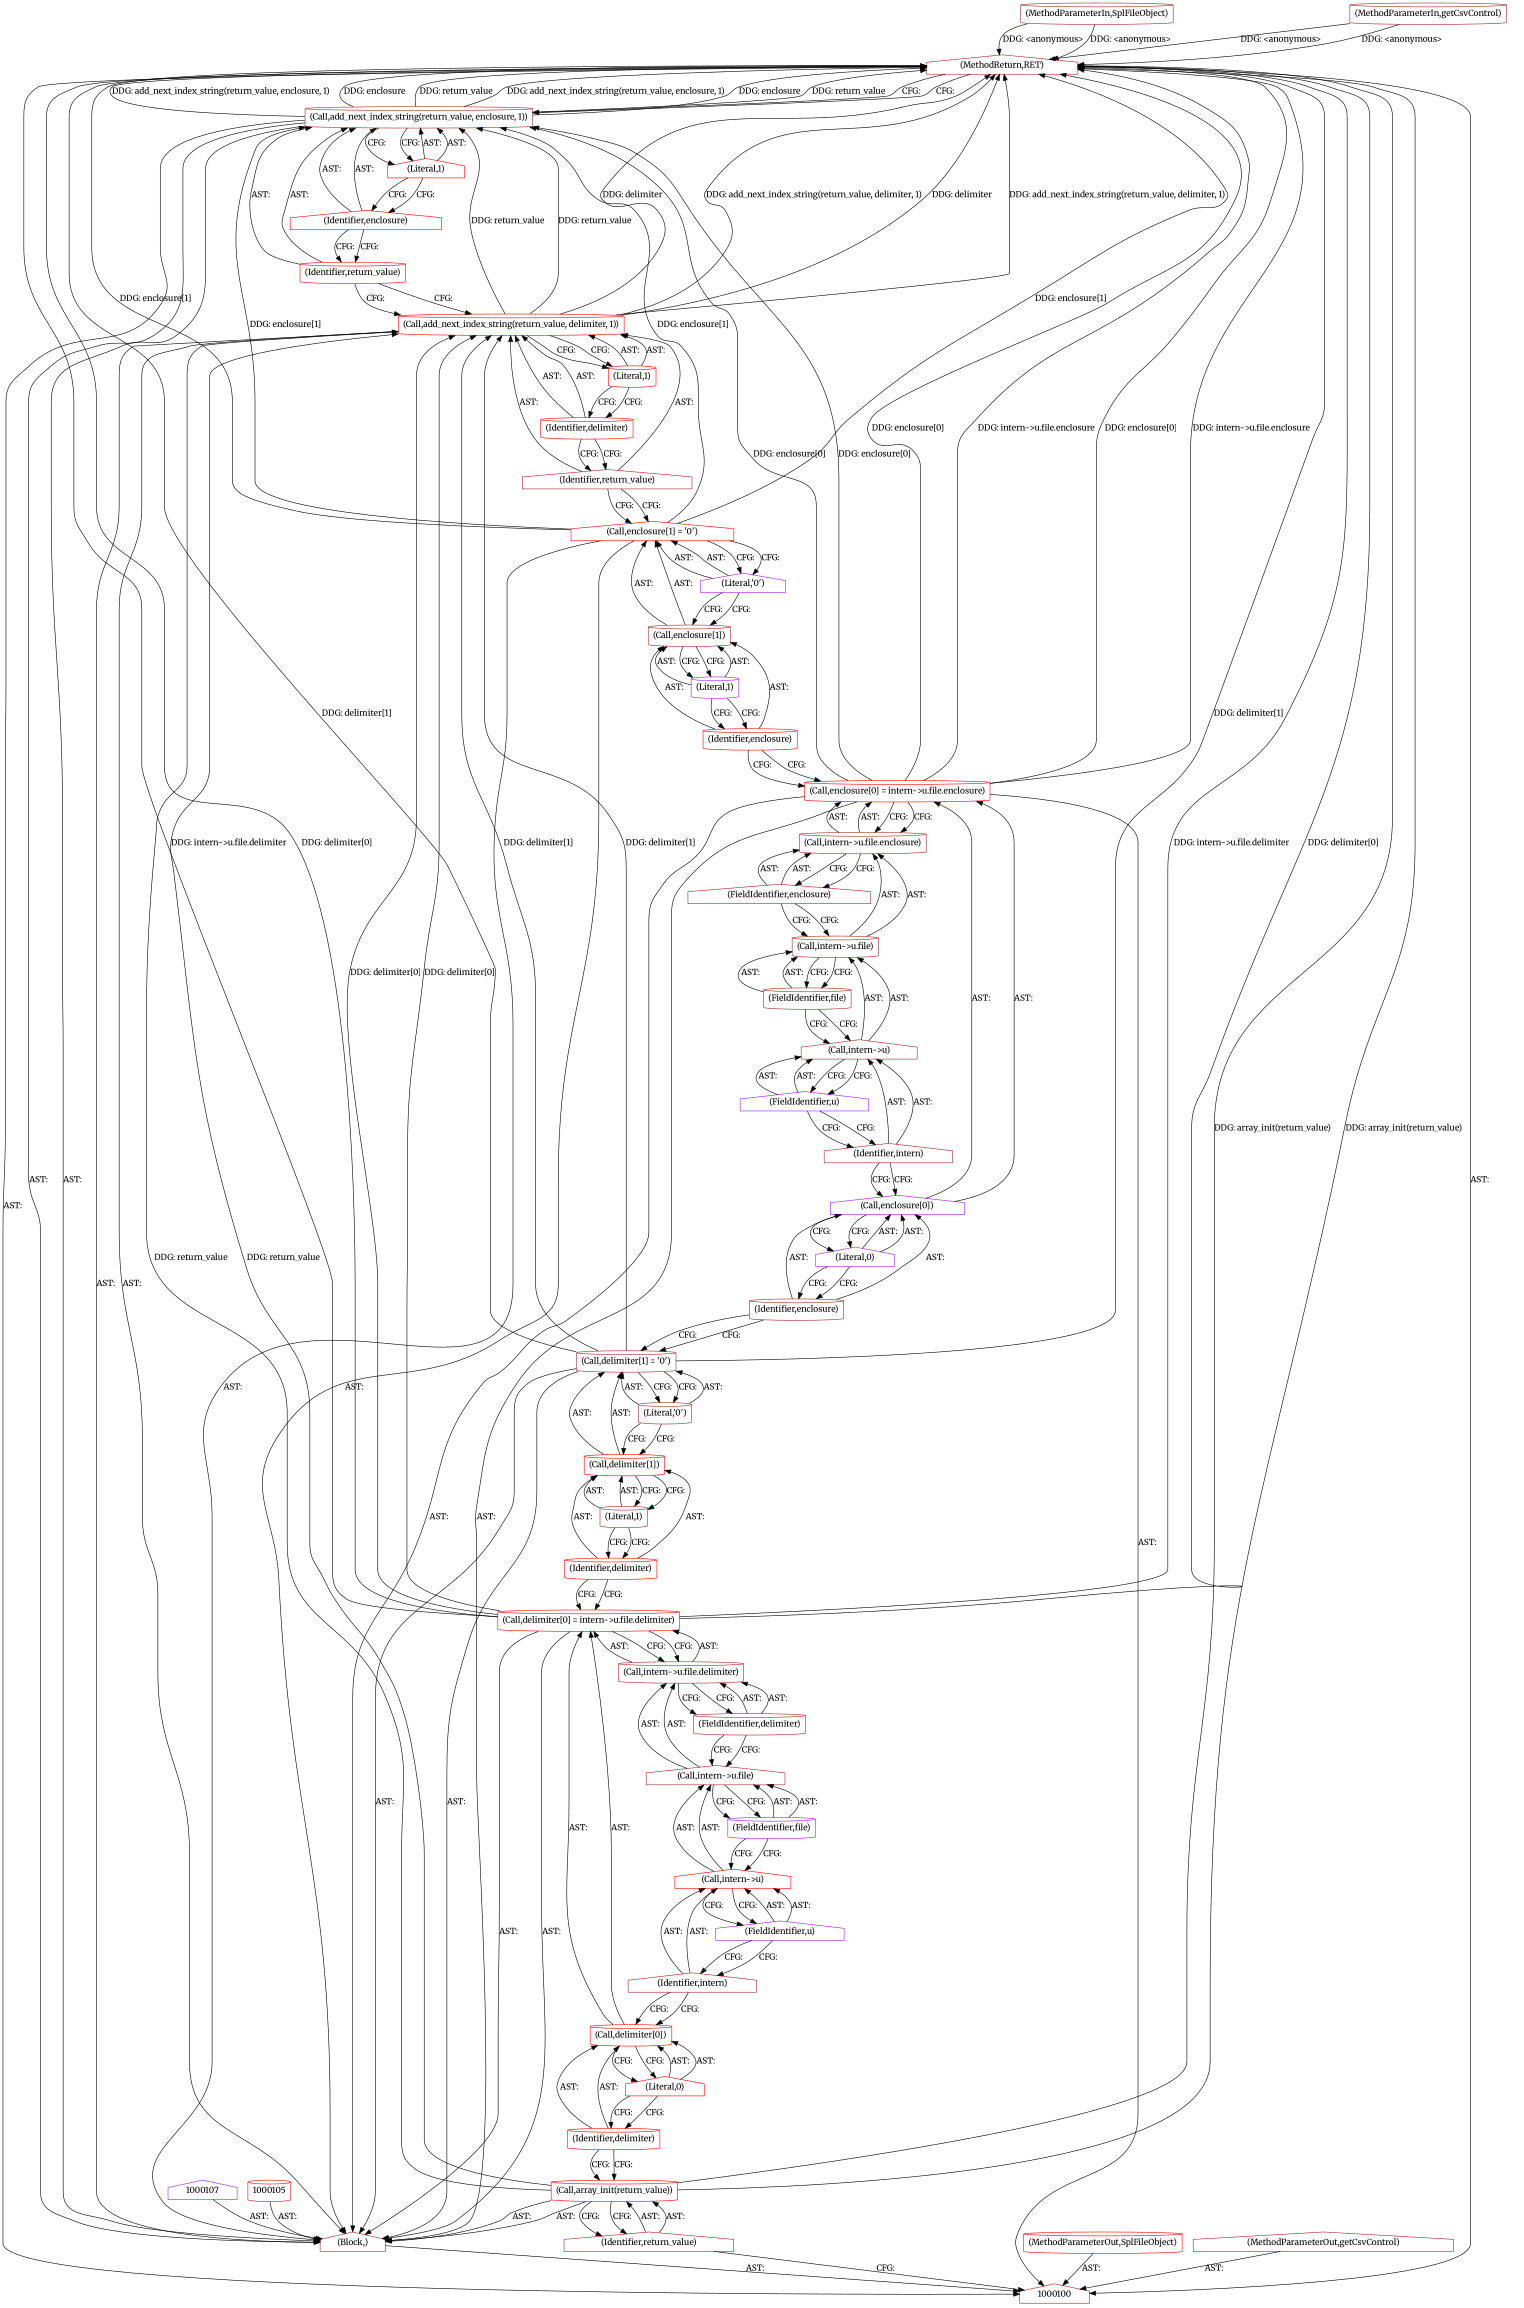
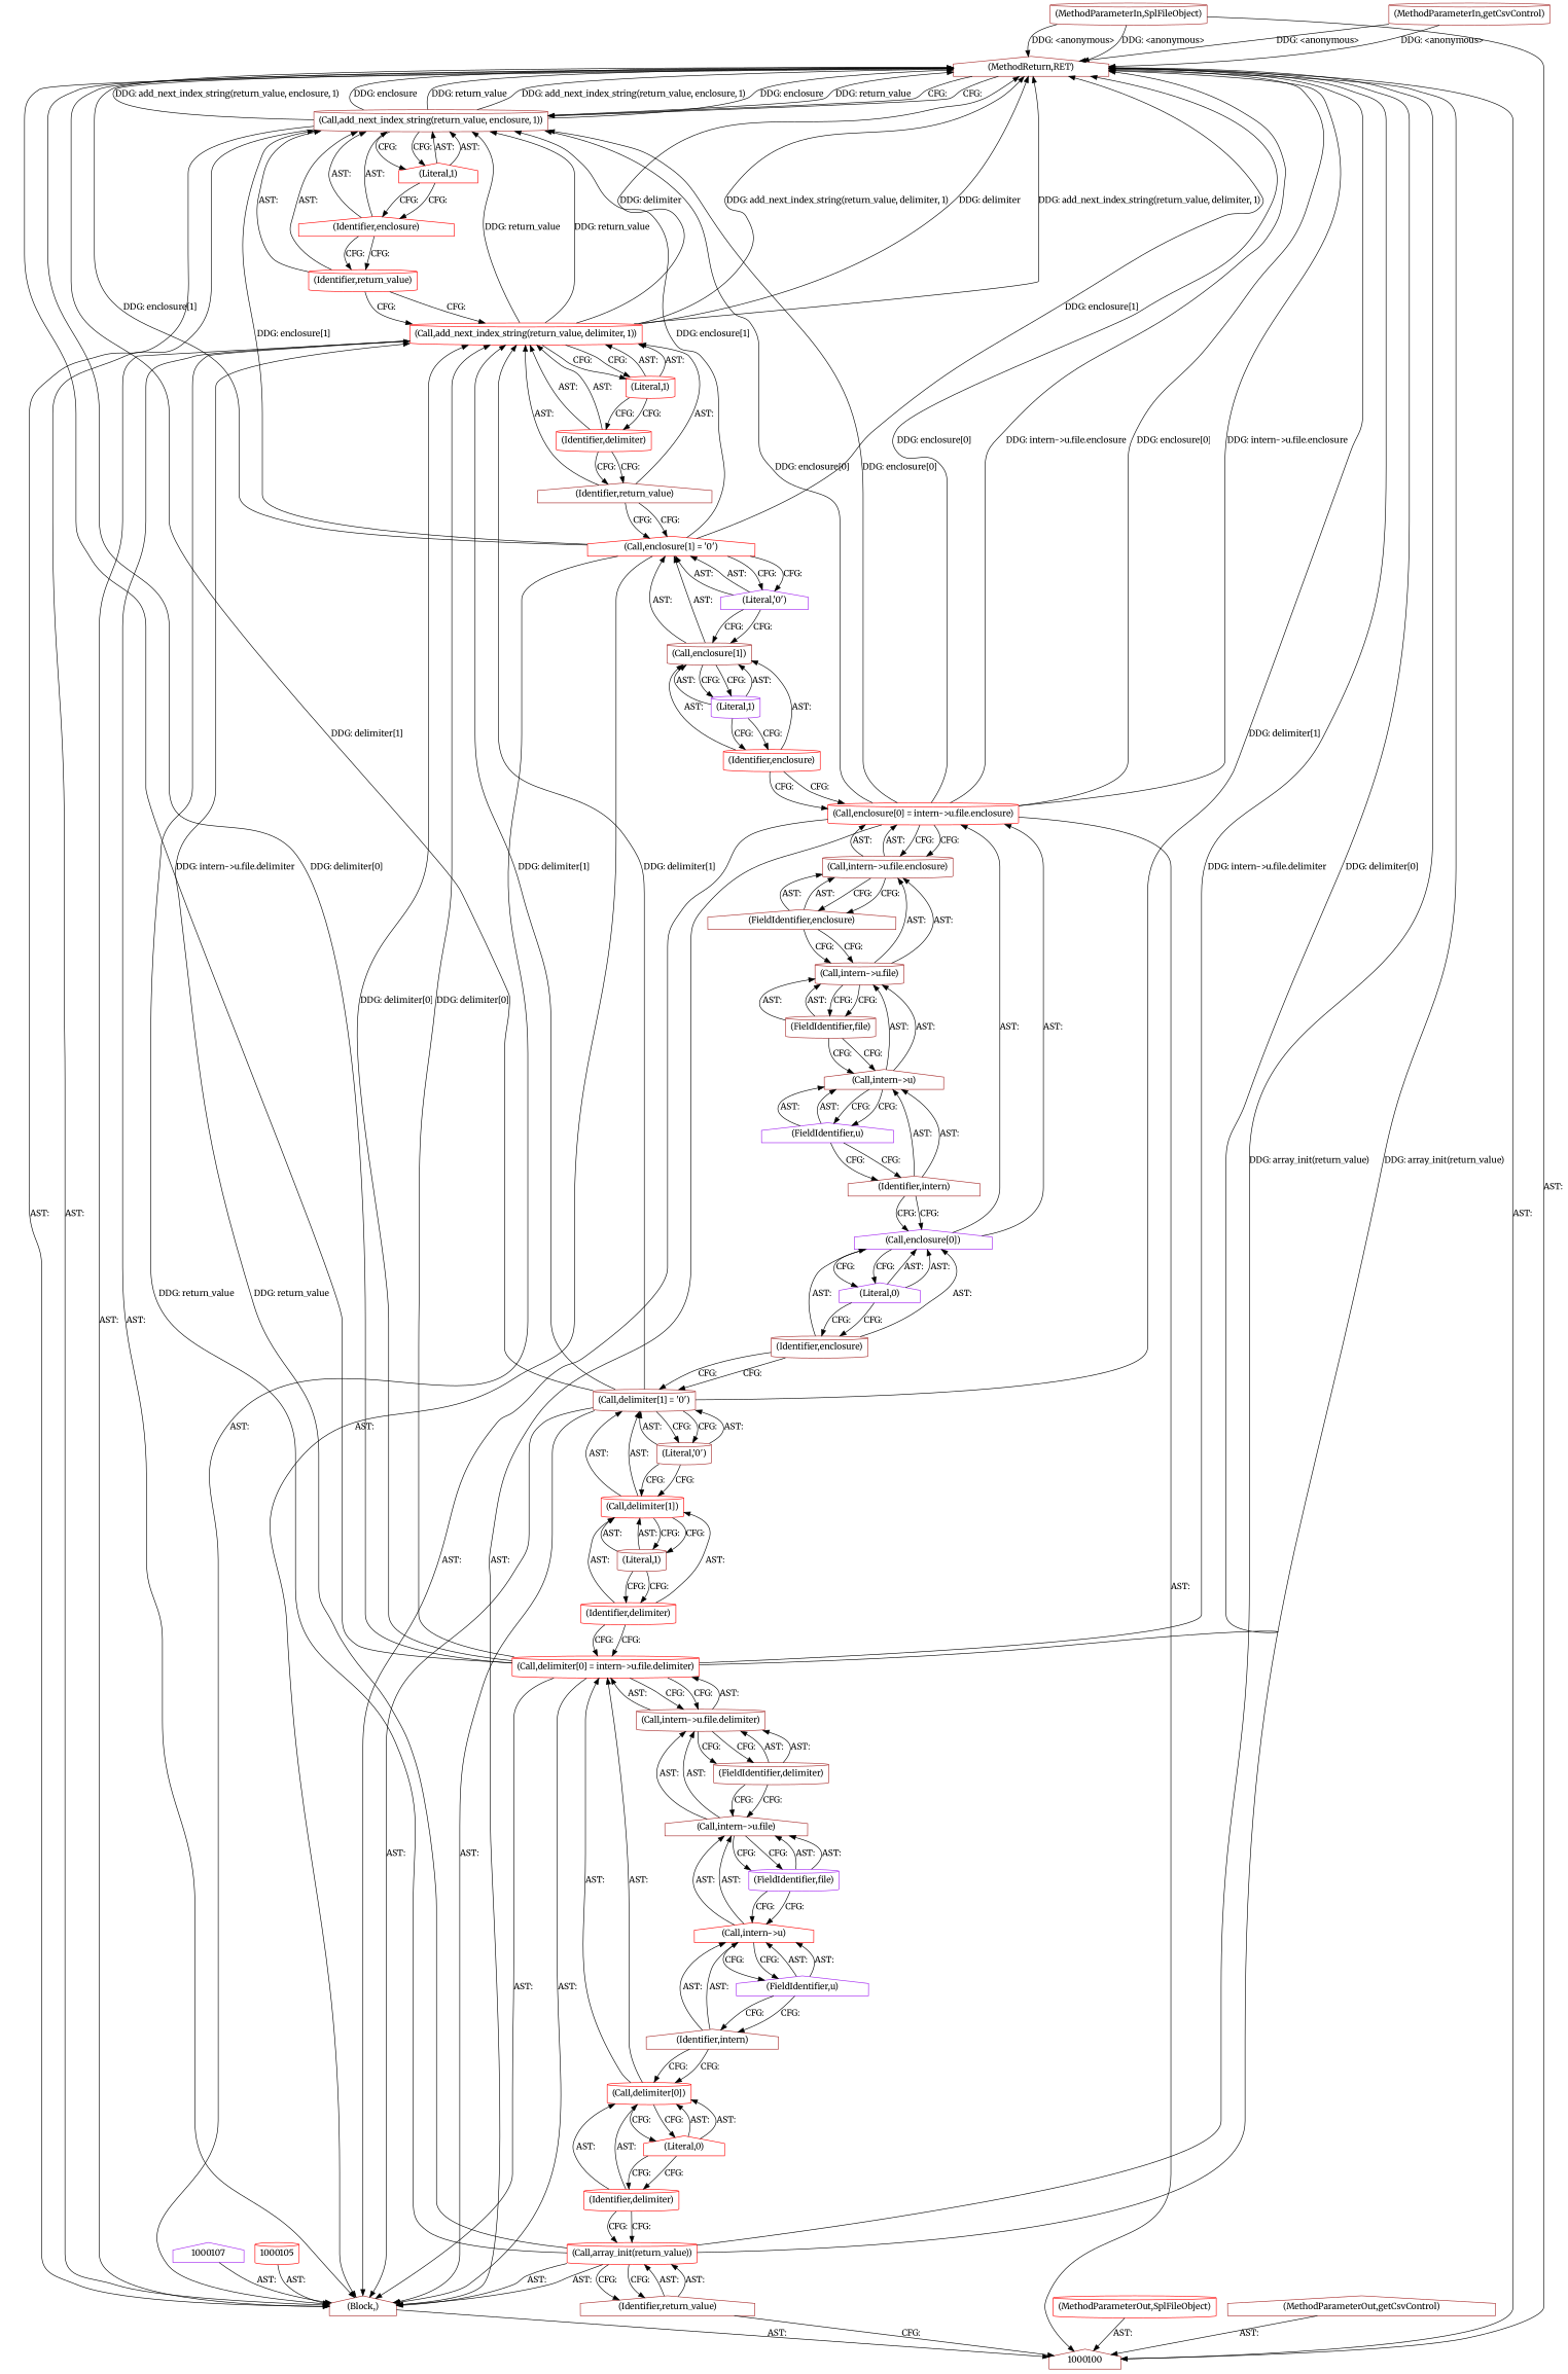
  digraph {
    fontname=Merriweather
    node [color=brown fontname=Merriweather shape=cylinder]
    edge [fontname=Merriweather]
    n1 [label="(MethodReturn,RET)" shape=house]
    n2 [label="(Call,add_next_index_string(return_value, enclosure, 1))"]
    1000100 [shape=house]
    n4 [label="(Block,)" shape=house]
    n5 [color=red label="(Literal,1)" shape=house]
    n6 [label="(MethodParameterIn,SplFileObject)"]
    n7 [color=red label="(MethodParameterOut,SplFileObject)"]
    n8 [label="(MethodParameterIn,getCsvControl)"]
    n9 [label="(MethodParameterOut,getCsvControl)" shape=house]
    n10 [color=purple label="(Literal,0)" shape=house]
    n11 [color=purple label="(Call,enclosure[0])" shape=house]
    n12 [label="(Identifier,enclosure)"]
    n13 [color=red label="(Call,enclosure[0] = intern->u.file.enclosure)"]
    n14 [label="(Call,delimiter[1] = '\0')"]
    n15 [label="(Call,intern->u.file.enclosure)"]
    n16 [label="(FieldIdentifier,enclosure)" shape=house]
    n17 [label="(Call,intern->u.file)"]
    n18 [label="(FieldIdentifier,file)"]
    n19 [label="(Call,intern->u)" shape=house]
    n20 [color=purple label="(FieldIdentifier,u)" shape=house]
    n21 [label="(Identifier,intern)" shape=house]
    n22 [color=red label="(Call,add_next_index_string(return_value, delimiter, 1))"]
    n23 [label="(Literal,'\0')"]
    n24 [color=red label="(Call,enclosure[1] = '\0')" shape=house]
    n25 [color=purple label="(Literal,'\0')" shape=house]
    n26 [label="(Call,enclosure[1])"]
    n27 [color=purple label="(Literal,1)"]
    n28 [color=red label="(Identifier,enclosure)"]
    n29 [color=red label="(Literal,1)"]
    n30 [color=red label="(Identifier,delimiter)"]
    n31 [label="(Identifier,return_value)" shape=house]
    n32 [color=red label="(Identifier,enclosure)" shape=house]
    n33 [color=red label="(Identifier,return_value)"]
    n34 [label="(Identifier,return_value)" shape=house]
    n35 [color=red label="(Call,array_init(return_value))"]
    n36 [color=red label="(Literal,0)" shape=house]
    n37 [color=red label="(Call,delimiter[0])"]
    n38 [color=red label="(Identifier,delimiter)"]
    n39 [color=red label="(Call,delimiter[0] = intern->u.file.delimiter)"]
    n40 [label="(Call,intern->u.file.delimiter)"]
    n41 [label="(FieldIdentifier,delimiter)"]
    n42 [label="(Call,intern->u.file)" shape=house]
    n43 [color=purple label="(FieldIdentifier,file)"]
    n44 [color=red label="(Call,intern->u)" shape=house]
    n45 [color=purple label="(FieldIdentifier,u)" shape=house]
    n46 [label="(Identifier,intern)" shape=house]
    n47 [label="(Literal,1)"]
    n48 [color=red label="(Call,delimiter[1])"]
    n49 [color=red label="(Identifier,delimiter)"]
    n50 [color=purple label=1000107 shape=house]
    1000105 [color=red]
    n1 -> n2 [label="CFG: "]
    n1 -> n2 [label="CFG: "]
    n1 -> 1000100 [label="AST: "]
    n2 -> n1 [label="DDG: add_next_index_string(return_value, enclosure, 1)"]
    n2 -> n1 [label="DDG: enclosure"]
    n2 -> n1 [label="DDG: return_value"]
    n2 -> n1 [label="DDG: add_next_index_string(return_value, enclosure, 1)"]
    n2 -> n1 [label="DDG: enclosure"]
    n2 -> n1 [label="DDG: return_value"]
    n2 -> n4 [label="AST: "]
    n2 -> n4 [label="AST: "]
    n2 -> n5 [label="CFG: "]
    n2 -> n5 [label="CFG: "]
    n4 -> 1000100 [label="AST: "]
    n5 -> n2 [label="AST: "]
    n5 -> n2 [label="AST: "]
    n5 -> n32 [label="CFG: "]
    n5 -> n32 [label="CFG: "]
    n6 -> n1 [label="DDG: <anonymous>"]
    n6 -> n1 [label="DDG: <anonymous>"]
-   n2 -> 1000100 [label="AST: "]
+   n6 -> 1000100 [label="AST: "]
    n7 -> 1000100 [label="AST: "]
    n8 -> n1 [label="DDG: <anonymous>"]
    n8 -> n1 [label="DDG: <anonymous>"]
    n9 -> 1000100 [label="AST: "]
    n10 -> n11 [label="AST: "]
    n10 -> n11 [label="AST: "]
    n10 -> n12 [label="CFG: "]
    n10 -> n12 [label="CFG: "]
    n11 -> n10 [label="CFG: "]
    n11 -> n10 [label="CFG: "]
    n11 -> n13 [label="AST: "]
    n11 -> n13 [label="AST: "]
    n12 -> n11 [label="AST: "]
    n12 -> n11 [label="AST: "]
    n12 -> n14 [label="CFG: "]
    n12 -> n14 [label="CFG: "]
    n13 -> n1 [label="DDG: enclosure[0]"]
    n13 -> n1 [label="DDG: intern->u.file.enclosure"]
    n13 -> n1 [label="DDG: enclosure[0]"]
    n13 -> n1 [label="DDG: intern->u.file.enclosure"]
    n13 -> n2 [label="DDG: enclosure[0]"]
    n13 -> n2 [label="DDG: enclosure[0]"]
    n13 -> 1000100 [label="AST: "]
    n13 -> n4 [label="AST: "]
    n13 -> n4 [label="AST: "]
    n13 -> n15 [label="CFG: "]
    n13 -> n15 [label="CFG: "]
    n14 -> n1 [label="DDG: delimiter[1]"]
    n14 -> n1 [label="DDG: delimiter[1]"]
    n14 -> n4 [label="AST: "]
    n14 -> n4 [label="AST: "]
    n14 -> n22 [label="DDG: delimiter[1]"]
    n14 -> n22 [label="DDG: delimiter[1]"]
    n14 -> n23 [label="CFG: "]
    n14 -> n23 [label="CFG: "]
    n15 -> n13 [label="AST: "]
    n15 -> n13 [label="AST: "]
    n15 -> n16 [label="CFG: "]
    n15 -> n16 [label="CFG: "]
    n16 -> n15 [label="AST: "]
    n16 -> n15 [label="AST: "]
    n16 -> n17 [label="CFG: "]
    n16 -> n17 [label="CFG: "]
    n17 -> n15 [label="AST: "]
    n17 -> n15 [label="AST: "]
    n17 -> n18 [label="CFG: "]
    n17 -> n18 [label="CFG: "]
    n18 -> n17 [label="AST: "]
    n18 -> n17 [label="AST: "]
    n18 -> n19 [label="CFG: "]
    n18 -> n19 [label="CFG: "]
    n19 -> n17 [label="AST: "]
    n19 -> n17 [label="AST: "]
    n19 -> n20 [label="CFG: "]
    n19 -> n20 [label="CFG: "]
    n20 -> n19 [label="AST: "]
    n20 -> n19 [label="AST: "]
    n20 -> n21 [label="CFG: "]
    n20 -> n21 [label="CFG: "]
    n21 -> n11 [label="CFG: "]
    n21 -> n11 [label="CFG: "]
    n21 -> n19 [label="AST: "]
    n21 -> n19 [label="AST: "]
    n22 -> n1 [label="DDG: delimiter"]
    n22 -> n1 [label="DDG: add_next_index_string(return_value, delimiter, 1)"]
    n22 -> n1 [label="DDG: delimiter"]
    n22 -> n1 [label="DDG: add_next_index_string(return_value, delimiter, 1)"]
    n22 -> n2 [label="DDG: return_value"]
    n22 -> n2 [label="DDG: return_value"]
    n22 -> n4 [label="AST: "]
    n22 -> n4 [label="AST: "]
    n22 -> n29 [label="CFG: "]
    n22 -> n29 [label="CFG: "]
    n23 -> n14 [label="AST: "]
    n23 -> n14 [label="AST: "]
    n23 -> n48 [label="CFG: "]
    n23 -> n48 [label="CFG: "]
    n24 -> n1 [label="DDG: enclosure[1]"]
    n24 -> n1 [label="DDG: enclosure[1]"]
    n24 -> n2 [label="DDG: enclosure[1]"]
    n24 -> n2 [label="DDG: enclosure[1]"]
    n24 -> n4 [label="AST: "]
    n24 -> n4 [label="AST: "]
    n24 -> n25 [label="CFG: "]
    n24 -> n25 [label="CFG: "]
    n25 -> n24 [label="AST: "]
    n25 -> n24 [label="AST: "]
    n25 -> n26 [label="CFG: "]
    n25 -> n26 [label="CFG: "]
    n26 -> n24 [label="AST: "]
    n26 -> n24 [label="AST: "]
    n26 -> n27 [label="CFG: "]
    n26 -> n27 [label="CFG: "]
    n27 -> n26 [label="AST: "]
    n27 -> n26 [label="AST: "]
    n27 -> n28 [label="CFG: "]
    n27 -> n28 [label="CFG: "]
    n28 -> n13 [label="CFG: "]
    n28 -> n13 [label="CFG: "]
    n28 -> n26 [label="AST: "]
    n28 -> n26 [label="AST: "]
    n29 -> n22 [label="AST: "]
    n29 -> n22 [label="AST: "]
    n29 -> n30 [label="CFG: "]
    n29 -> n30 [label="CFG: "]
    n30 -> n22 [label="AST: "]
    n30 -> n22 [label="AST: "]
    n30 -> n31 [label="CFG: "]
    n30 -> n31 [label="CFG: "]
    n31 -> n22 [label="AST: "]
    n31 -> n22 [label="AST: "]
    n31 -> n24 [label="CFG: "]
    n31 -> n24 [label="CFG: "]
    n32 -> n2 [label="AST: "]
    n32 -> n2 [label="AST: "]
    n32 -> n33 [label="CFG: "]
    n32 -> n33 [label="CFG: "]
    n33 -> n2 [label="AST: "]
    n33 -> n2 [label="AST: "]
    n33 -> n22 [label="CFG: "]
    n33 -> n22 [label="CFG: "]
    n34 -> 1000100 [label="CFG: "]
    n34 -> n35 [label="AST: "]
    n34 -> n35 [label="AST: "]
    n35 -> n1 [label="DDG: array_init(return_value)"]
    n35 -> n1 [label="DDG: array_init(return_value)"]
    n35 -> n4 [label="AST: "]
    n35 -> n4 [label="AST: "]
    n35 -> n22 [label="DDG: return_value"]
    n35 -> n22 [label="DDG: return_value"]
    n35 -> n34 [label="CFG: "]
    n35 -> n34 [label="CFG: "]
    n36 -> n37 [label="AST: "]
    n36 -> n37 [label="AST: "]
    n36 -> n38 [label="CFG: "]
    n36 -> n38 [label="CFG: "]
    n37 -> n36 [label="CFG: "]
    n37 -> n36 [label="CFG: "]
    n37 -> n39 [label="AST: "]
    n37 -> n39 [label="AST: "]
    n38 -> n35 [label="CFG: "]
    n38 -> n35 [label="CFG: "]
    n38 -> n37 [label="AST: "]
    n38 -> n37 [label="AST: "]
    n39 -> n1 [label="DDG: intern->u.file.delimiter"]
    n39 -> n1 [label="DDG: delimiter[0]"]
    n39 -> n1 [label="DDG: intern->u.file.delimiter"]
    n39 -> n1 [label="DDG: delimiter[0]"]
    n39 -> n4 [label="AST: "]
    n39 -> n4 [label="AST: "]
    n39 -> n22 [label="DDG: delimiter[0]"]
    n39 -> n22 [label="DDG: delimiter[0]"]
    n39 -> n40 [label="CFG: "]
    n39 -> n40 [label="CFG: "]
    n40 -> n39 [label="AST: "]
    n40 -> n39 [label="AST: "]
    n40 -> n41 [label="CFG: "]
    n40 -> n41 [label="CFG: "]
    n41 -> n40 [label="AST: "]
    n41 -> n40 [label="AST: "]
    n41 -> n42 [label="CFG: "]
    n41 -> n42 [label="CFG: "]
    n42 -> n40 [label="AST: "]
    n42 -> n40 [label="AST: "]
    n42 -> n43 [label="CFG: "]
    n42 -> n43 [label="CFG: "]
    n43 -> n42 [label="AST: "]
    n43 -> n42 [label="AST: "]
    n43 -> n44 [label="CFG: "]
    n43 -> n44 [label="CFG: "]
    n44 -> n42 [label="AST: "]
    n44 -> n42 [label="AST: "]
    n44 -> n45 [label="CFG: "]
    n44 -> n45 [label="CFG: "]
    n45 -> n44 [label="AST: "]
    n45 -> n44 [label="AST: "]
    n45 -> n46 [label="CFG: "]
    n45 -> n46 [label="CFG: "]
    n46 -> n37 [label="CFG: "]
    n46 -> n37 [label="CFG: "]
    n46 -> n44 [label="AST: "]
    n46 -> n44 [label="AST: "]
    n47 -> n48 [label="AST: "]
    n47 -> n48 [label="AST: "]
    n47 -> n49 [label="CFG: "]
    n47 -> n49 [label="CFG: "]
    n48 -> n14 [label="AST: "]
    n48 -> n14 [label="AST: "]
    n48 -> n47 [label="CFG: "]
    n48 -> n47 [label="CFG: "]
    n49 -> n39 [label="CFG: "]
    n49 -> n39 [label="CFG: "]
    n49 -> n48 [label="AST: "]
    n49 -> n48 [label="AST: "]
    n50 -> n4 [label="AST: "]
    1000105 -> n4 [label="AST: "]
  }
